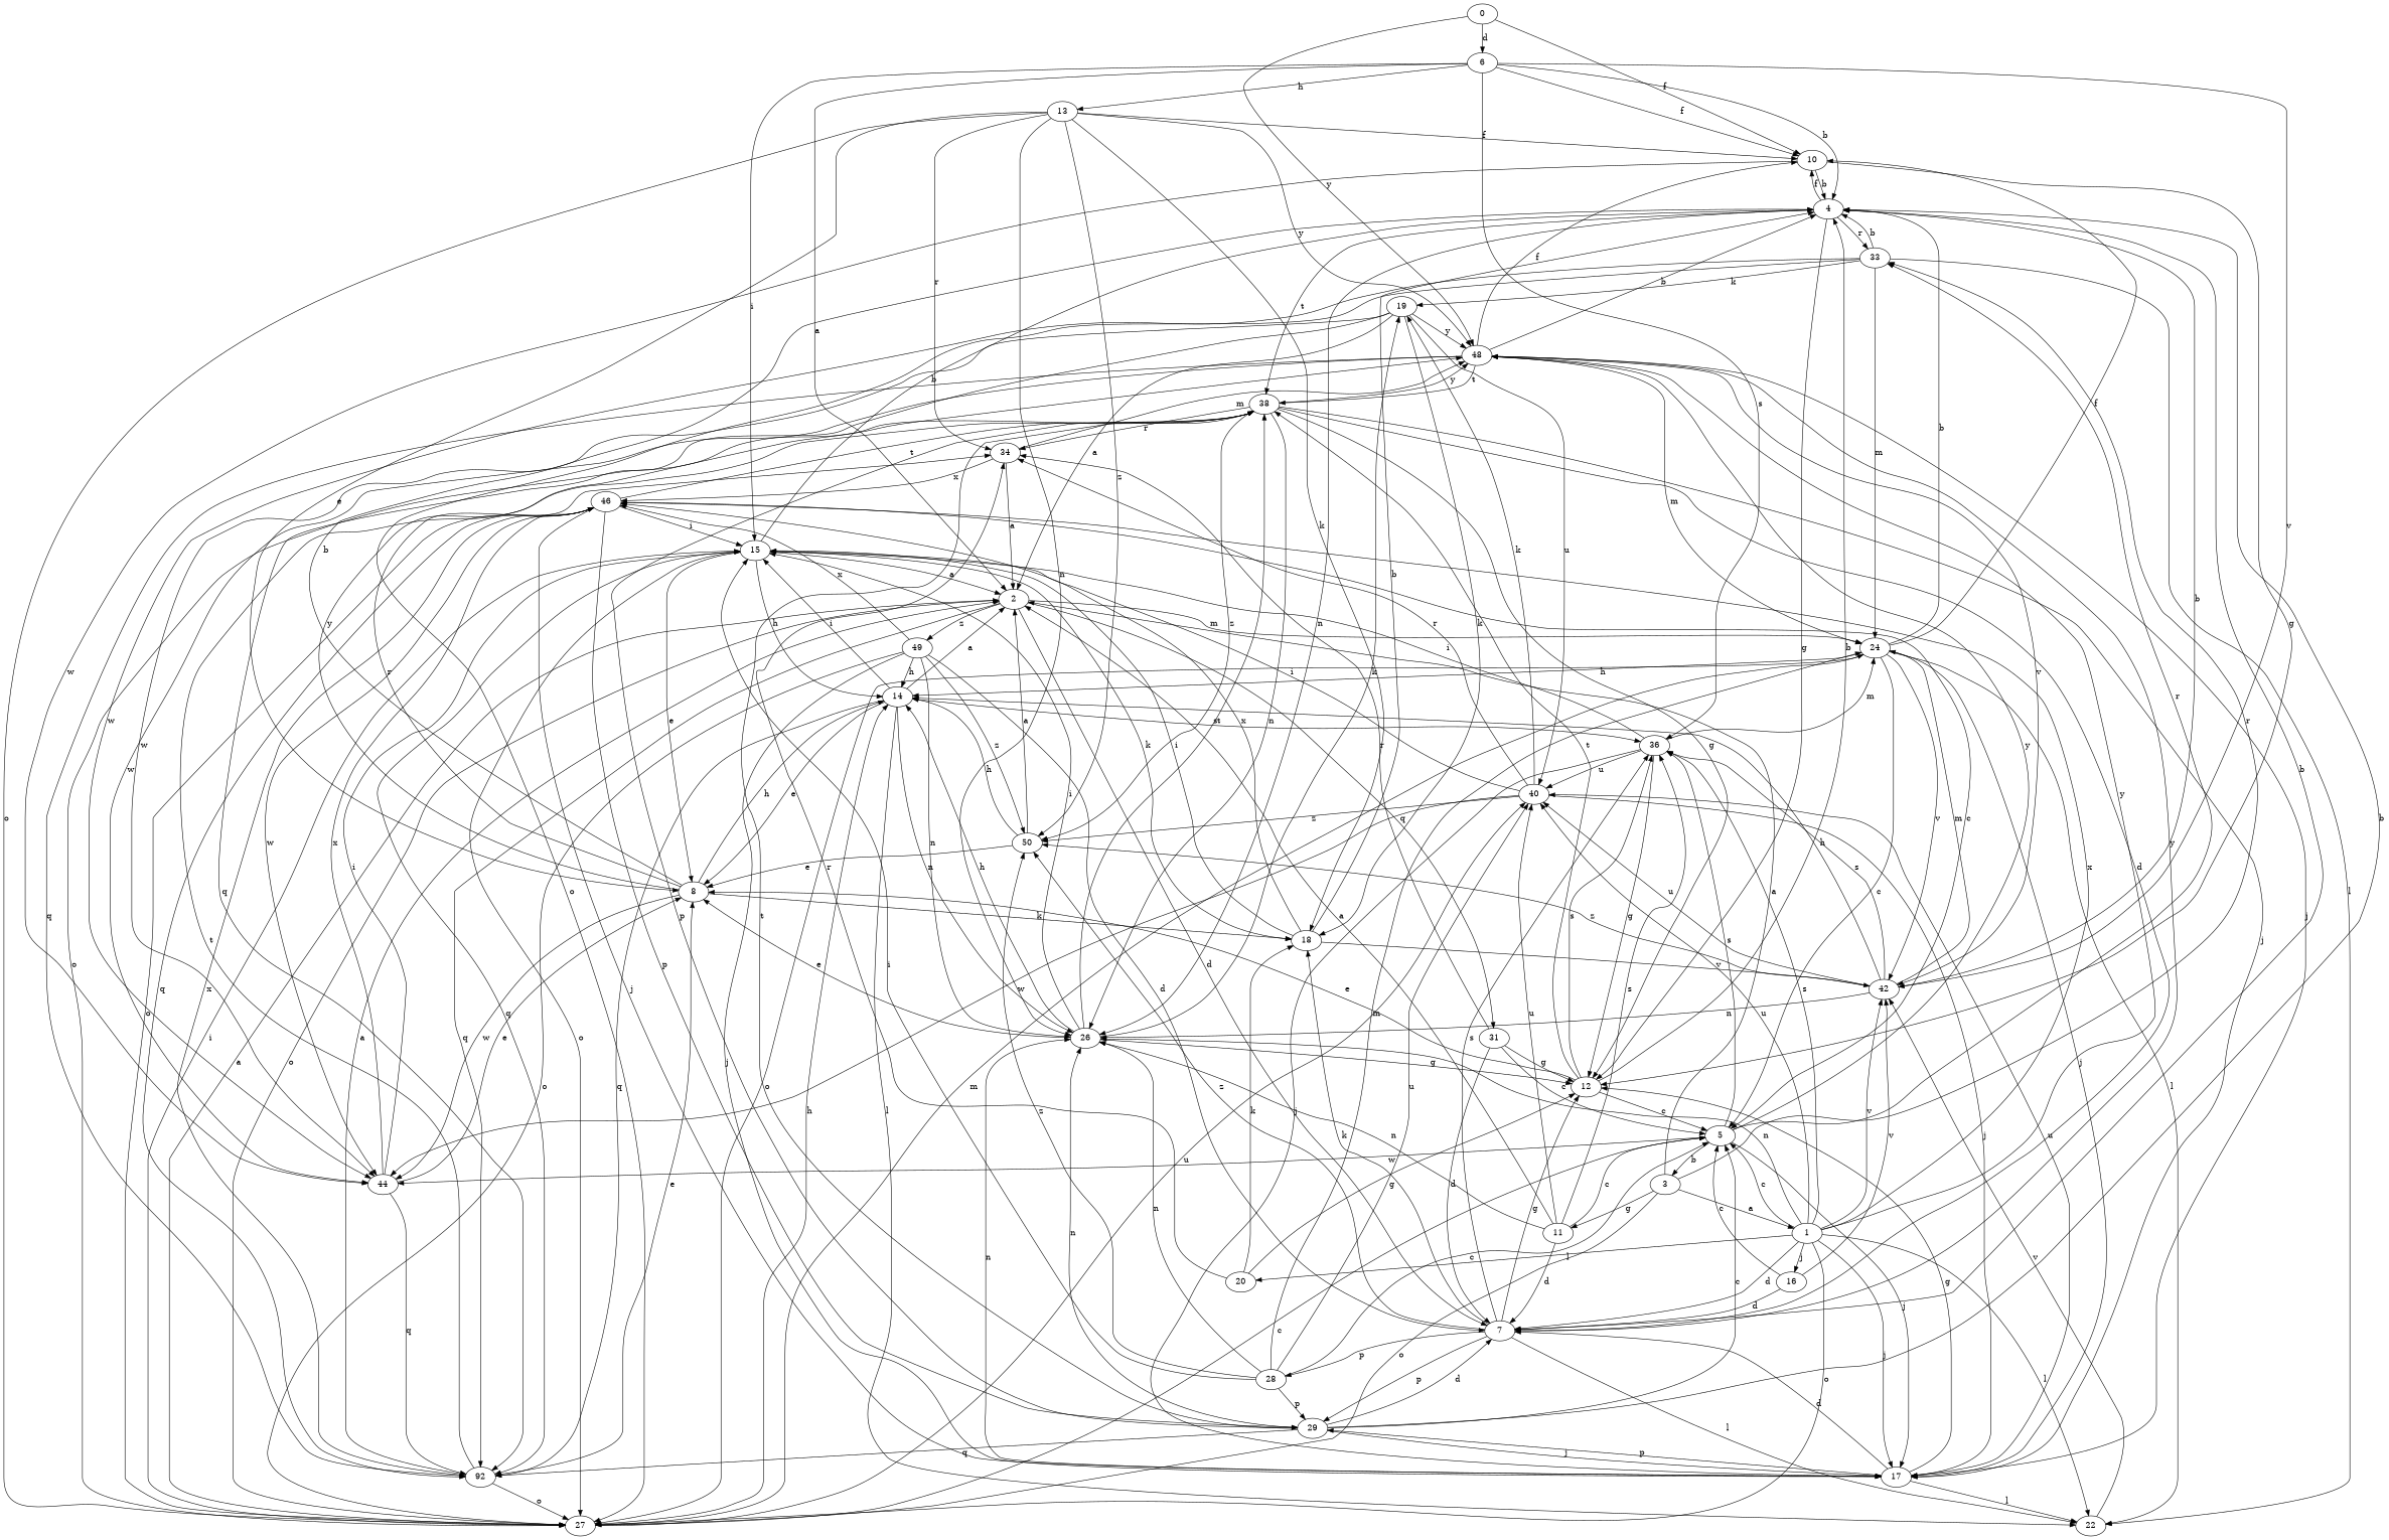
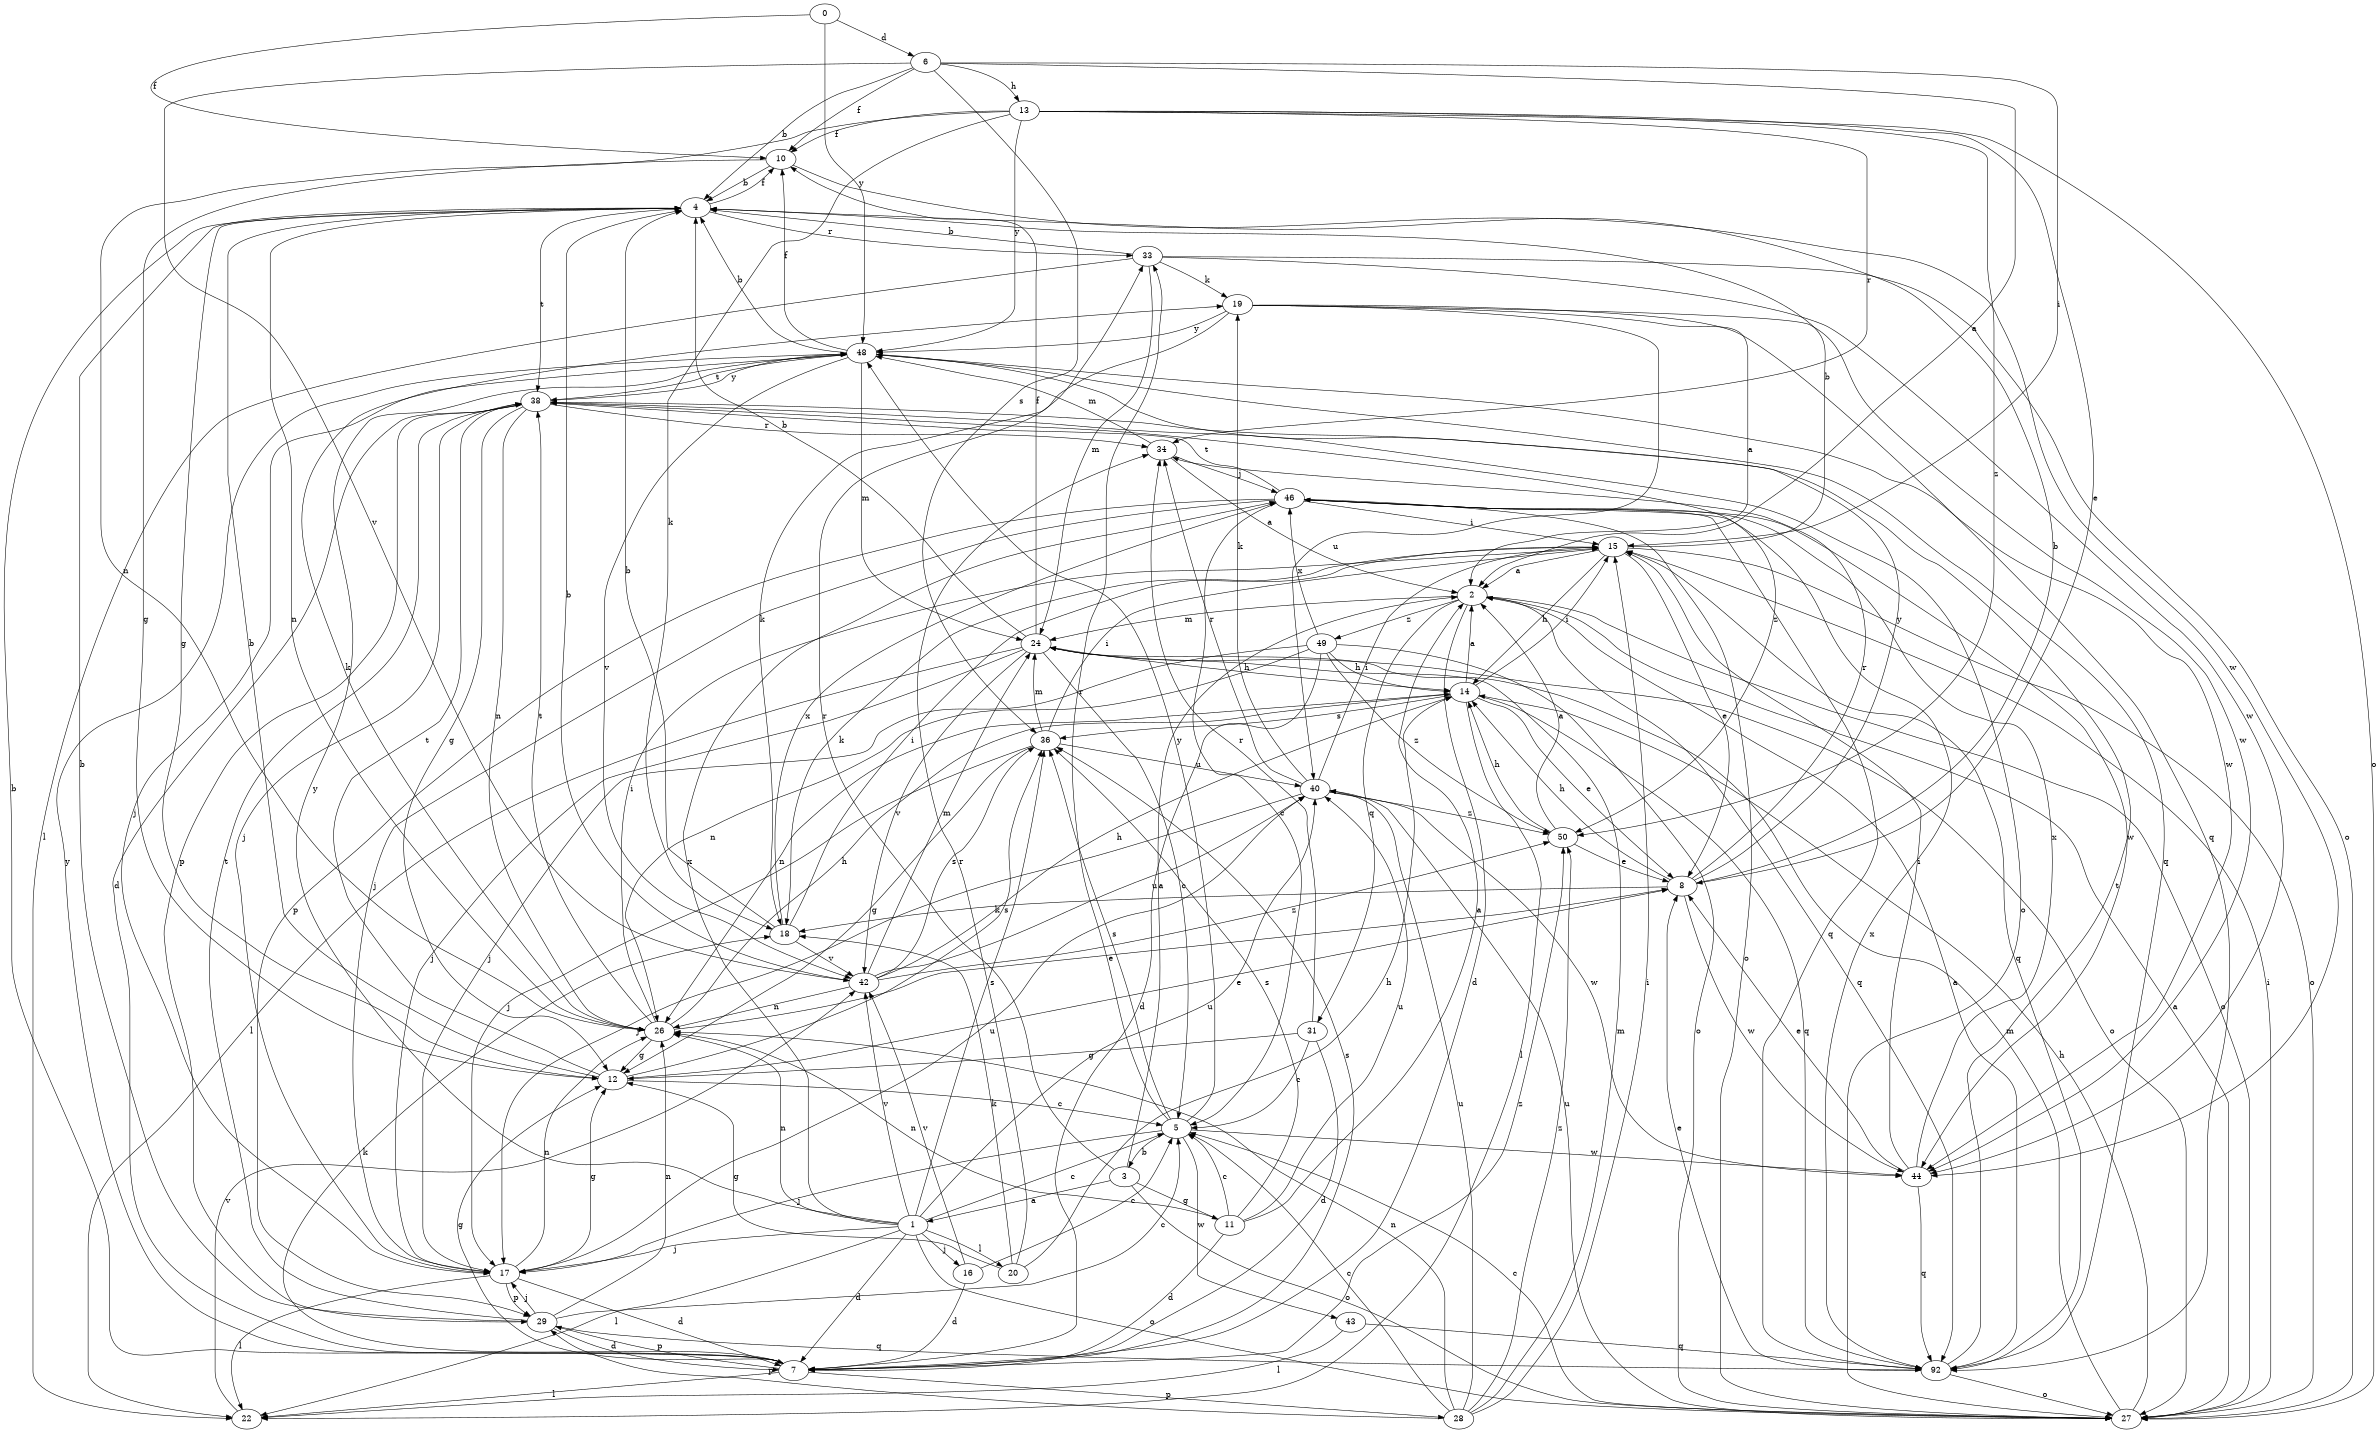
  strict digraph {
    0
    6
    10
    48
    36
    42
    2
    4
    13
    15
    12
    44
    17
    24
    n15 [label=92]
    38
    1
    5
    7
    16
    20
    22
    26
    27
    40
    46
    3
    33
+   43
    18
    28
    29
    50
    14
    34
    8
    19
    31
    49
    11
    0 -> 6 [label=d]
    0 -> 10 [label=f]
    0 -> 48 [label=y]
    6 -> 10 [label=f]
    6 -> 36 [label=s]
    6 -> 42 [label=v]
    6 -> 2 [label=a]
    6 -> 4 [label=b]
    6 -> 13 [label=h]
    6 -> 15 [label=i]
    10 -> 4 [label=b]
    10 -> 12 [label=g]
    10 -> 44 [label=w]
    48 -> 10 [label=f]
    48 -> 42 [label=v]
    48 -> 4 [label=b]
    48 -> 44 [label=w]
    48 -> 17 [label=j]
    48 -> 24 [label=m]
    48 -> n15 [label=q]
    48 -> 38 [label=t]
    36 -> 15 [label=i]
    36 -> 12 [label=g]
    36 -> 17 [label=j]
    36 -> 24 [label=m]
    36 -> 40 [label=u]
    42 -> 36 [label=s]
    42 -> 4 [label=b]
    42 -> 24 [label=m]
    42 -> 26 [label=n]
    42 -> 40 [label=u]
    42 -> 50 [label=z]
    42 -> 14 [label=h]
    2 -> 24 [label=m]
    2 -> n15 [label=q]
    2 -> 7 [label=d]
    2 -> 27 [label=o]
    2 -> 31 [label=q]
    2 -> 49 [label=z]
    4 -> 10 [label=f]
    4 -> 12 [label=g]
    4 -> 38 [label=t]
    4 -> 26 [label=n]
    4 -> 33 [label=r]
    13 -> 10 [label=f]
    13 -> 48 [label=y]
    13 -> 26 [label=n]
    13 -> 27 [label=o]
    13 -> 18 [label=k]
    13 -> 50 [label=z]
    13 -> 34 [label=r]
    13 -> 8 [label=e]
    15 -> 2 [label=a]
    15 -> 4 [label=b]
    15 -> n15 [label=q]
    15 -> 27 [label=o]
    15 -> 18 [label=k]
    15 -> 14 [label=h]
    15 -> 8 [label=e]
    12 -> 36 [label=s]
    12 -> 4 [label=b]
    12 -> 38 [label=t]
    12 -> 5 [label=c]
    12 -> 8 [label=e]
    44 -> 15 [label=i]
    44 -> n15 [label=q]
    44 -> 46 [label=x]
    44 -> 8 [label=e]
    17 -> 12 [label=g]
    17 -> 7 [label=d]
    17 -> 22 [label=l]
    17 -> 26 [label=n]
    17 -> 40 [label=u]
    17 -> 29 [label=p]
    24 -> 10 [label=f]
    24 -> 42 [label=v]
    24 -> 4 [label=b]
    24 -> 17 [label=j]
    24 -> 5 [label=c]
    24 -> 22 [label=l]
    24 -> 27 [label=o]
    24 -> 14 [label=h]
    n15 -> 2 [label=a]
    n15 -> 38 [label=t]
    n15 -> 27 [label=o]
    n15 -> 46 [label=x]
    n15 -> 8 [label=e]
    38 -> 48 [label=y]
    38 -> 12 [label=g]
    38 -> 17 [label=j]
    38 -> 7 [label=d]
    38 -> 26 [label=n]
    38 -> 27 [label=o]
    38 -> 29 [label=p]
    38 -> 50 [label=z]
    38 -> 34 [label=r]
    1 -> 48 [label=y]
    1 -> 36 [label=s]
    1 -> 42 [label=v]
    1 -> 17 [label=j]
    1 -> 5 [label=c]
    1 -> 7 [label=d]
    1 -> 16 [label=j]
    1 -> 20 [label=l]
    1 -> 22 [label=l]
    1 -> 26 [label=n]
    1 -> 27 [label=o]
    1 -> 40 [label=u]
    1 -> 46 [label=x]
    5 -> 48 [label=y]
    5 -> 36 [label=s]
    5 -> 44 [label=w]
    5 -> 17 [label=j]
    5 -> 3 [label=b]
    5 -> 33 [label=r]
+   5 -> 43 [label=w]
    7 -> 48 [label=y]
    7 -> 36 [label=s]
    7 -> 4 [label=b]
    7 -> 12 [label=g]
    7 -> 22 [label=l]
    7 -> 18 [label=k]
    7 -> 28 [label=p]
    7 -> 29 [label=p]
    7 -> 50 [label=z]
    16 -> 42 [label=v]
    16 -> 5 [label=c]
    16 -> 7 [label=d]
    20 -> 12 [label=g]
    20 -> 18 [label=k]
+   20 -> 14 [label=h]
    20 -> 34 [label=r]
    22 -> 42 [label=v]
    26 -> 15 [label=i]
    26 -> 12 [label=g]
    26 -> 38 [label=t]
    26 -> 14 [label=h]
    26 -> 8 [label=e]
    26 -> 19 [label=k]
    27 -> 2 [label=a]
    27 -> 15 [label=i]
    27 -> 24 [label=m]
    27 -> 5 [label=c]
    27 -> 40 [label=u]
    27 -> 14 [label=h]
    40 -> 15 [label=i]
    40 -> 44 [label=w]
    40 -> 17 [label=j]
    40 -> 50 [label=z]
    40 -> 34 [label=r]
    40 -> 19 [label=k]
    46 -> 15 [label=i]
    46 -> 44 [label=w]
    46 -> 17 [label=j]
    46 -> n15 [label=q]
    46 -> 38 [label=t]
    46 -> 5 [label=c]
    46 -> 27 [label=o]
    46 -> 29 [label=p]
    3 -> 2 [label=a]
    3 -> 1 [label=a]
    3 -> 27 [label=o]
    3 -> 33 [label=r]
    3 -> 11 [label=g]
    33 -> 4 [label=b]
    33 -> 44 [label=w]
    33 -> 24 [label=m]
    33 -> 22 [label=l]
    33 -> 27 [label=o]
    33 -> 19 [label=k]
+   43 -> n15 [label=q]
+   43 -> 22 [label=l]
    18 -> 42 [label=v]
    18 -> 4 [label=b]
    18 -> 15 [label=i]
    18 -> 46 [label=x]
    28 -> 15 [label=i]
    28 -> 24 [label=m]
    28 -> 5 [label=c]
    28 -> 26 [label=n]
    28 -> 40 [label=u]
    28 -> 29 [label=p]
    28 -> 50 [label=z]
    29 -> 4 [label=b]
    29 -> 17 [label=j]
    29 -> n15 [label=q]
    29 -> 38 [label=t]
    29 -> 5 [label=c]
    29 -> 7 [label=d]
    29 -> 26 [label=n]
    50 -> 2 [label=a]
    50 -> 14 [label=h]
    50 -> 8 [label=e]
    14 -> 36 [label=s]
    14 -> 2 [label=a]
    14 -> 15 [label=i]
    14 -> n15 [label=q]
    14 -> 22 [label=l]
    14 -> 26 [label=n]
    14 -> 8 [label=e]
    34 -> 48 [label=m]
    34 -> 2 [label=a]
-   34 -> 46 [label=x]
+   34 -> 46 [label=j]
    8 -> 48 [label=y]
    8 -> 4 [label=b]
    8 -> 44 [label=w]
    8 -> 18 [label=k]
    8 -> 14 [label=h]
    8 -> 34 [label=r]
    19 -> 48 [label=y]
    19 -> 2 [label=a]
    19 -> 44 [label=w]
    19 -> n15 [label=q]
    19 -> 40 [label=u]
    19 -> 18 [label=k]
    31 -> 12 [label=g]
    31 -> 5 [label=c]
    31 -> 7 [label=d]
    31 -> 34 [label=r]
    49 -> 17 [label=j]
    49 -> 7 [label=d]
    49 -> 26 [label=n]
    49 -> 27 [label=o]
    49 -> 46 [label=x]
    49 -> 50 [label=z]
    49 -> 14 [label=h]
    11 -> 36 [label=s]
    11 -> 2 [label=a]
    11 -> 5 [label=c]
    11 -> 7 [label=d]
    11 -> 26 [label=n]
    11 -> 40 [label=u]
  }
